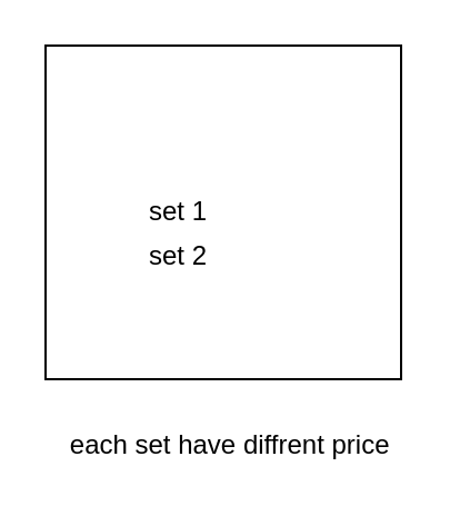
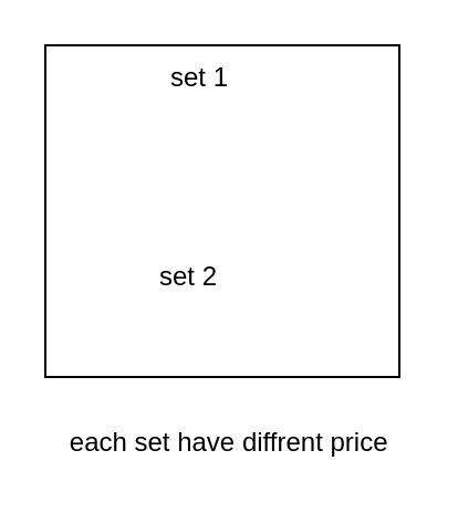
  <mxCell id="0" />
  <mxCell id="1" parent="0" />
  <mxCell id="2" value="" style="rounded=0;whiteSpace=wrap;html=1;" vertex="1" parent="1"><mxGeometry x="20" y="20" width="160" height="150" as="geometry" /></mxCell>
- <mxCell id="3" value="set 1" style="text;html=1;strokeColor=none;fillColor=none;align=center;verticalAlign=middle;whiteSpace=wrap;rounded=0;" vertex="1" parent="1"><mxGeometry x="60" y="85" width="40" height="20" as="geometry" /></mxCell>
- <mxCell id="4" value="set 2" style="text;html=1;strokeColor=none;fillColor=none;align=center;verticalAlign=middle;whiteSpace=wrap;rounded=0;" vertex="1" parent="1"><mxGeometry x="60" y="105" width="40" height="20" as="geometry" /></mxCell>
+ <mxCell id="3" value="set 1" style="text;html=1;strokeColor=none;fillColor=none;align=center;verticalAlign=middle;whiteSpace=wrap;rounded=0;" vertex="1" parent="1"><mxGeometry x="70" y="25" width="40" height="20" as="geometry" /></mxCell>
+ <mxCell id="4" value="set 2" style="text;html=1;strokeColor=none;fillColor=none;align=center;verticalAlign=middle;whiteSpace=wrap;rounded=0;" vertex="1" parent="1"><mxGeometry x="65" y="115" width="40" height="20" as="geometry" /></mxCell>
  <mxCell id="5" value="each set have diffrent price&amp;nbsp;" style="text;html=1;strokeColor=none;fillColor=none;align=center;verticalAlign=middle;whiteSpace=wrap;rounded=0;" vertex="1" parent="1"><mxGeometry x="25" y="190" width="160" height="20" as="geometry" /></mxCell>
